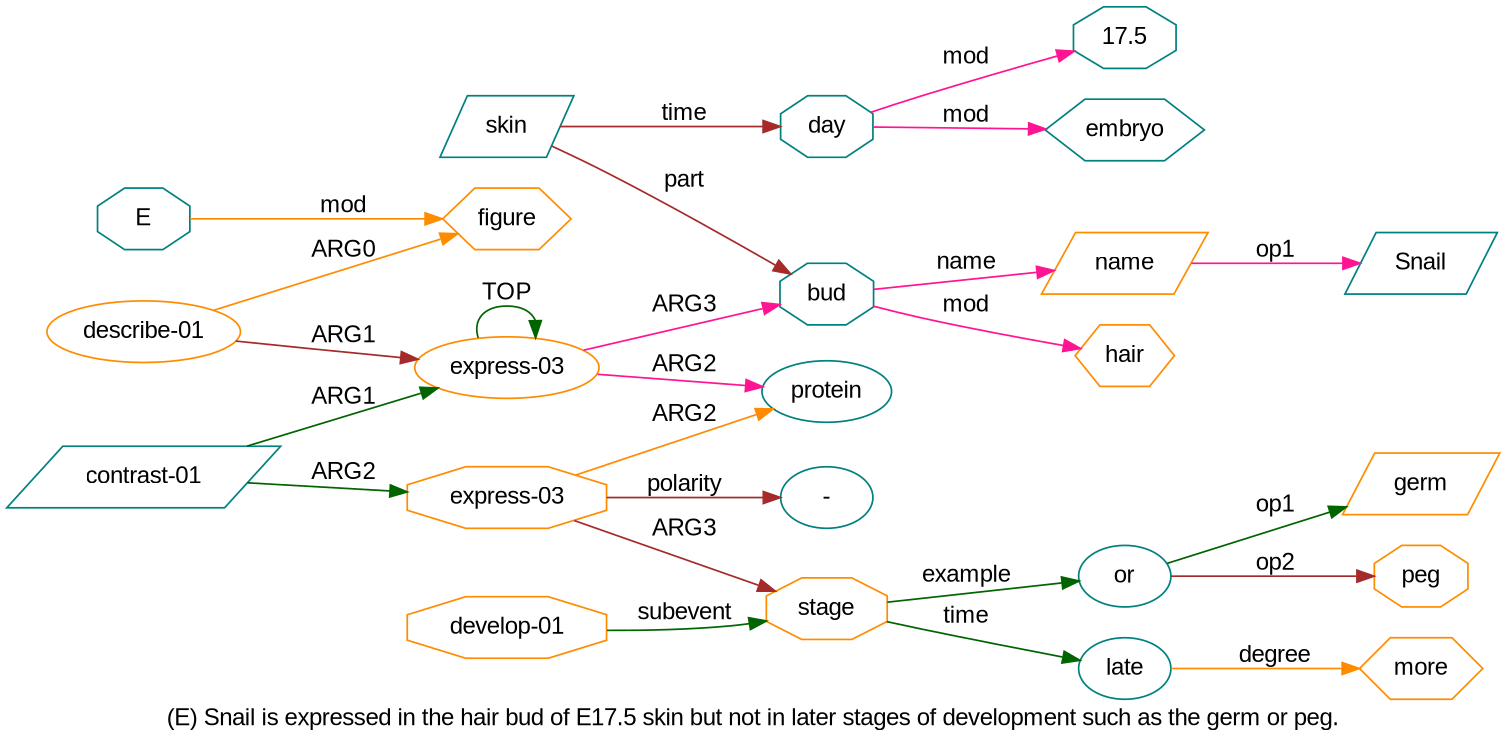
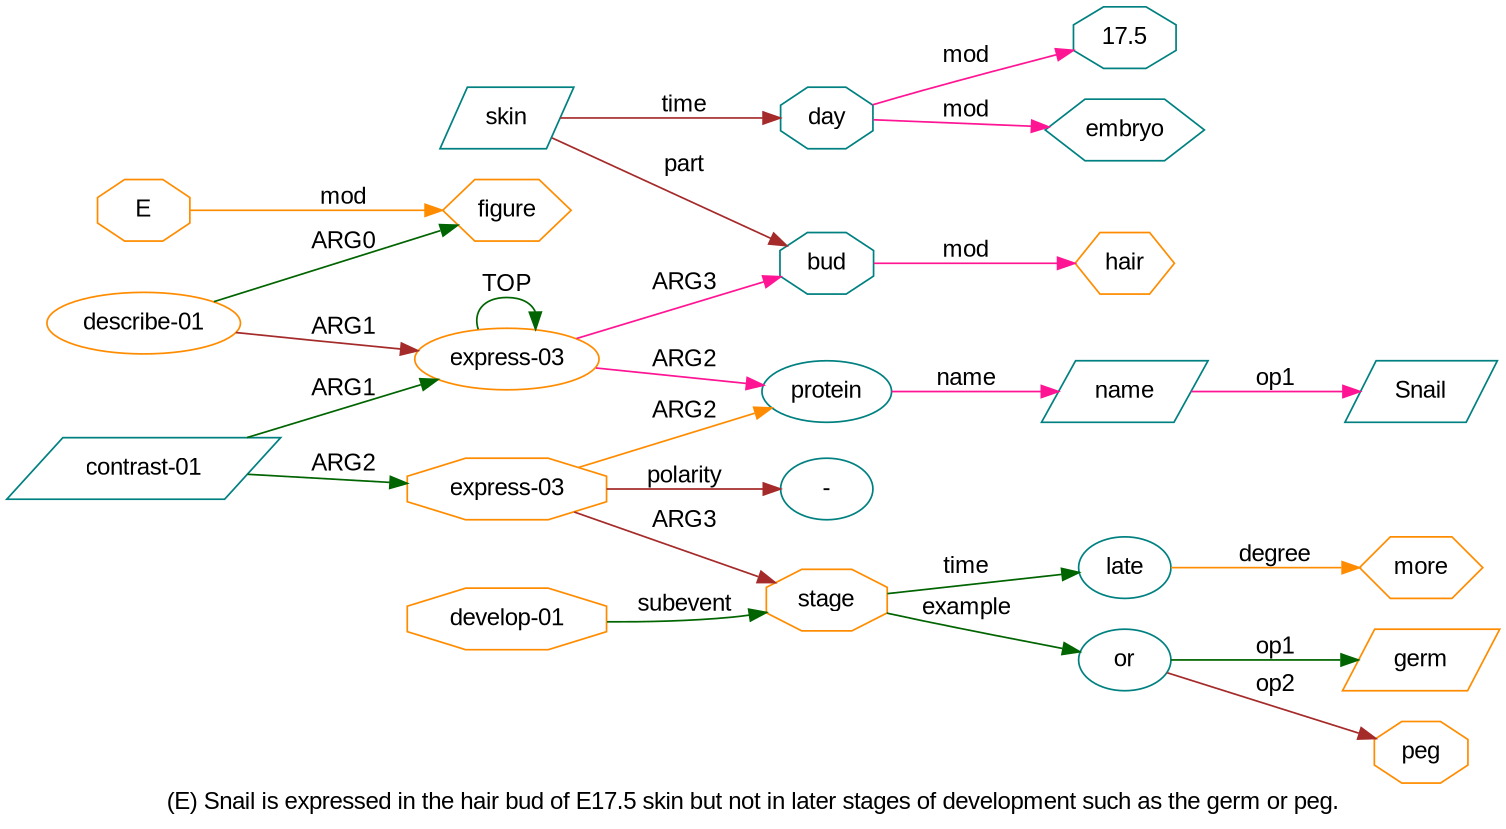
  digraph {
    fontname="Liberation Sans"
    label="(E) Snail is expressed in the hair bud of E17.5 skin but not in later stages of development such as the germ or peg."
    rankdir=LR
    node [color=teal fontname="Liberation Sans" gold_ind=-1 gold_label="express-03" shape=octagon test_ind=-1 test_label="express-03"]
    edge [color=darkgreen fontname="Liberation Sans" gold_label=mod test_label=mod]
    n1 [gold_label=17.5 label=17.5 test_label=17.5]
    n2 [gold_label="-" label="-" shape=ellipse test_label="-"]
    n3 [color=darkorange gold_ind=15 gold_label=germ label=germ shape=parallelogram test_ind=15 test_label=germ]
    n4 [gold_ind=14 gold_label=or label=or shape=ellipse test_ind=14 test_label=or]
    n5 [color=darkorange gold_ind=16 gold_label=peg label=peg test_ind=16 test_label=peg]
    n6 [color=darkorange gold_ind=17 gold_label="describe-01" label="describe-01" shape=ellipse test_ind=17 test_label="describe-01"]
    n7 [color=darkorange gold_ind=18 gold_label=figure label=figure shape=hexagon test_ind=18 test_label=figure]
    n8 [color=darkorange gold_ind=0 label="express-03" shape=ellipse test_ind=0]
    n9 [gold_ind=1 gold_label=protein label=protein shape=ellipse test_ind=1 test_label=protein]
    n10 [gold_ind=3 gold_label=bud label=bud test_ind=3 test_label=bud]
-   n11 [gold_ind=19 gold_label=E label=E test_ind=19 test_label=E]
-   n12 [color=darkorange gold_ind=2 gold_label=name label=name shape=parallelogram test_ind=2 test_label=name]
+   n11 [color=darkorange gold_ind=19 gold_label=E label=E test_ind=19 test_label=E]
+   n12 [gold_ind=2 gold_label=name label=name shape=parallelogram test_ind=2 test_label=name]
    n13 [color=darkorange gold_ind=4 gold_label=hair label=hair shape=hexagon test_ind=4 test_label=hair]
    n14 [gold_ind=11 gold_label=late label=late shape=ellipse test_ind=11 test_label=late]
    n15 [color=darkorange gold_ind=12 gold_label=more label=more shape=hexagon test_ind=12 test_label=more]
    n16 [color=darkorange gold_ind=10 gold_label=stage label=stage test_ind=10 test_label=stage]
    n17 [color=darkorange gold_ind=13 gold_label="develop-01" label="develop-01" test_ind=13 test_label="develop-01"]
    n18 [gold_label=Snail label=Snail shape=parallelogram test_label=Snail]
    n19 [gold_ind=5 gold_label=skin label=skin shape=parallelogram test_ind=5 test_label=skin]
    n20 [gold_ind=6 gold_label=day label=day test_ind=6 test_label=day]
    n21 [gold_ind=7 gold_label=embryo label=embryo shape=hexagon test_ind=7 test_label=embryo]
    n22 [color=darkorange gold_ind=9 label="express-03" test_ind=9]
    n23 [gold_ind=8 gold_label="contrast-01" label="contrast-01" shape=parallelogram test_ind=8 test_label="contrast-01"]
    n4 -> n3 [gold_label=op1 label=op1 test_label=op1]
    n4 -> n5 [color=brown gold_label=op2 label=op2 test_label=op2]
-   n6 -> n7 [color=darkorange gold_label=ARG0 label=ARG0 test_label=ARG0]
+   n6 -> n7 [gold_label=ARG0 label=ARG0 test_label=ARG0]
    n6 -> n8 [color=brown gold_label=ARG1 label=ARG1 test_label=ARG1]
    n8 -> n8 [gold_label=TOP label=TOP test_label=TOP]
    n8 -> n9 [color=deeppink gold_label=ARG2 label=ARG2 test_label=ARG2]
    n8 -> n10 [color=deeppink gold_label=ARG3 label=ARG3 test_label=ARG3]
-   n10 -> n12 [color=deeppink gold_label=name label=name test_label=name]
+   n9 -> n12 [color=deeppink gold_label=name label=name test_label=name]
    n10 -> n13 [color=deeppink label=mod]
    n11 -> n7 [color=darkorange label=mod]
    n12 -> n18 [color=deeppink gold_label=op1 label=op1 test_label=op1]
    n14 -> n15 [color=darkorange gold_label=degree label=degree test_label=degree]
    n16 -> n4 [gold_label=example label=example test_label=example]
    n16 -> n14 [gold_label=time label=time test_label=time]
    n17 -> n16 [gold_label=subevent label=subevent test_label=subevent]
    n19 -> n10 [color=brown gold_label=part label=part test_label=part]
    n19 -> n20 [color=brown gold_label=time label=time test_label=time]
    n20 -> n1 [color=deeppink label=mod]
    n20 -> n21 [color=deeppink label=mod]
    n22 -> n2 [color=brown gold_label=polarity label=polarity test_label=polarity]
    n22 -> n9 [color=darkorange gold_label=ARG2 label=ARG2 test_label=ARG2]
    n22 -> n16 [color=brown gold_label=ARG3 label=ARG3 test_label=ARG3]
    n23 -> n8 [gold_label=ARG1 label=ARG1 test_label=ARG1]
    n23 -> n22 [gold_label=ARG2 label=ARG2 test_label=ARG2]
  }
